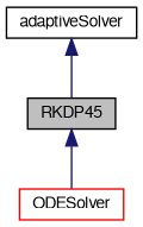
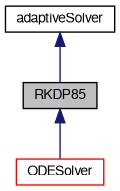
  digraph {
    node [color=black fontname=FreeSans fontsize=10 shape=record]
    edge [color=midnightblue dir=back fontname=FreeSans fontsize=10 labelfontname=FreeSans labelfontsize=10 style=solid]
-   n1 [fillcolor=grey75 fontcolor=black height=0.2 label=RKDP45 style=filled width=0.4]
+   n1 [fillcolor=grey75 fontcolor=black height=0.2 label=RKDP85 style=filled width=0.4]
    n2 [color=red height=0.2 label=ODESolver width=0.4]
    n3 [height=0.2 label=adaptiveSolver width=0.4]
    n1 -> n2
    n3 -> n1
  }
